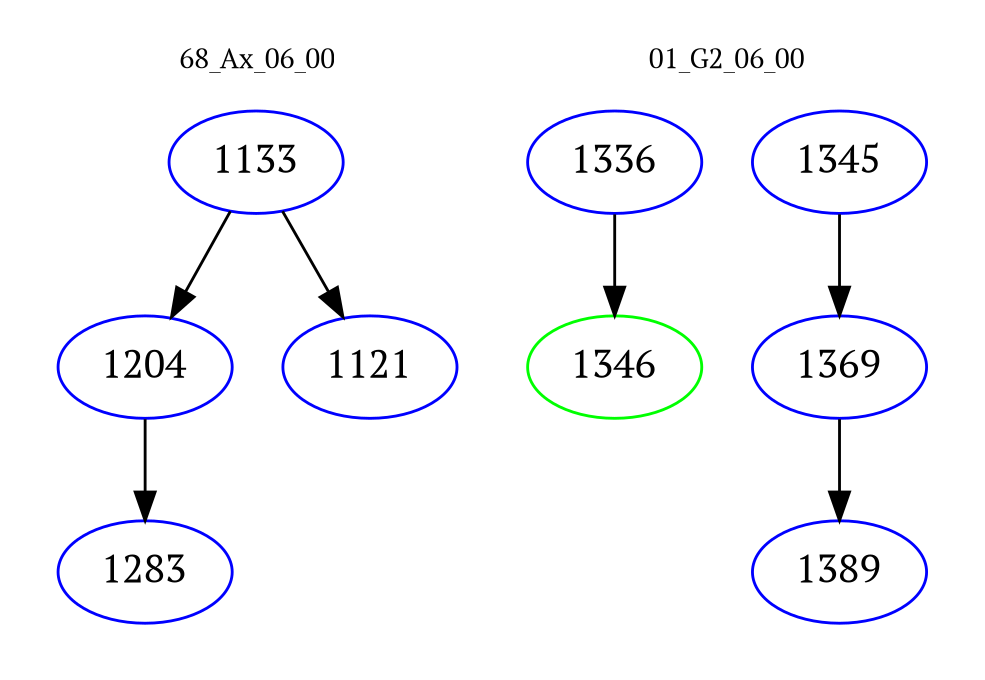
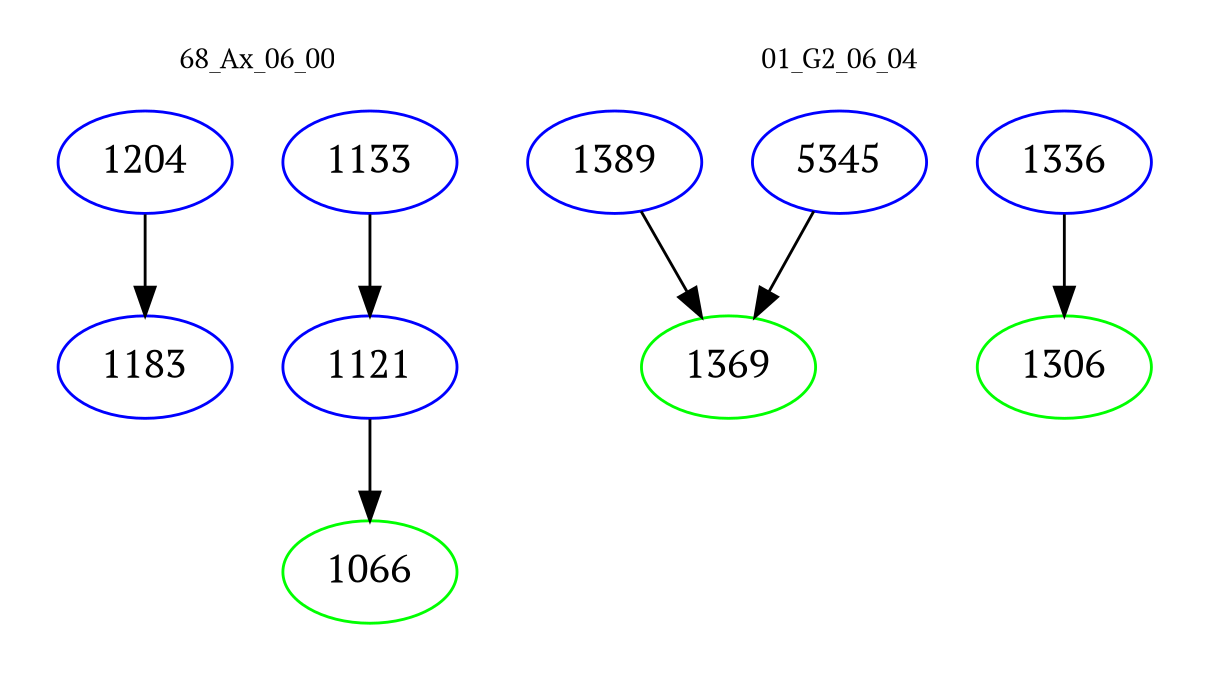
  digraph {
    fontname="PT Serif"
    node [color=blue fontname="PT Serif"]
    edge [color=black fontname="PT Serif"]
    n1 [label=1133]
    n2 [label=1204]
    n3 [label=1121]
-   n4 [label=1283]
-   n6 [label=1345]
-   n7 [label=1369]
+   n4 [label=1183]
+   n5 [color=green label=1066]
+   n6 [label=5345]
+   n7 [color=green label=1369]
    n8 [label=1336]
    n9 [label=1389]
-   n10 [color=green label=1346]
+   n10 [color=green label=1306]
    subgraph cluster_1 {
      color=white
      fontsize=10
      label="68_Ax_06_00"
      n1
      n2
      n3
      n4
+     n5
    }
    subgraph cluster_2 {
      color=white
      fontsize=10
-     label="01_G2_06_00"
+     label="01_G2_06_04"
      n6
      n7
      n8
      n9
      n10
    }
-   n1 -> n2
    n1 -> n3
    n2 -> n4
+   n3 -> n5
    n6 -> n7
-   n7 -> n9
+   n9 -> n7
    n8 -> n10
  }
